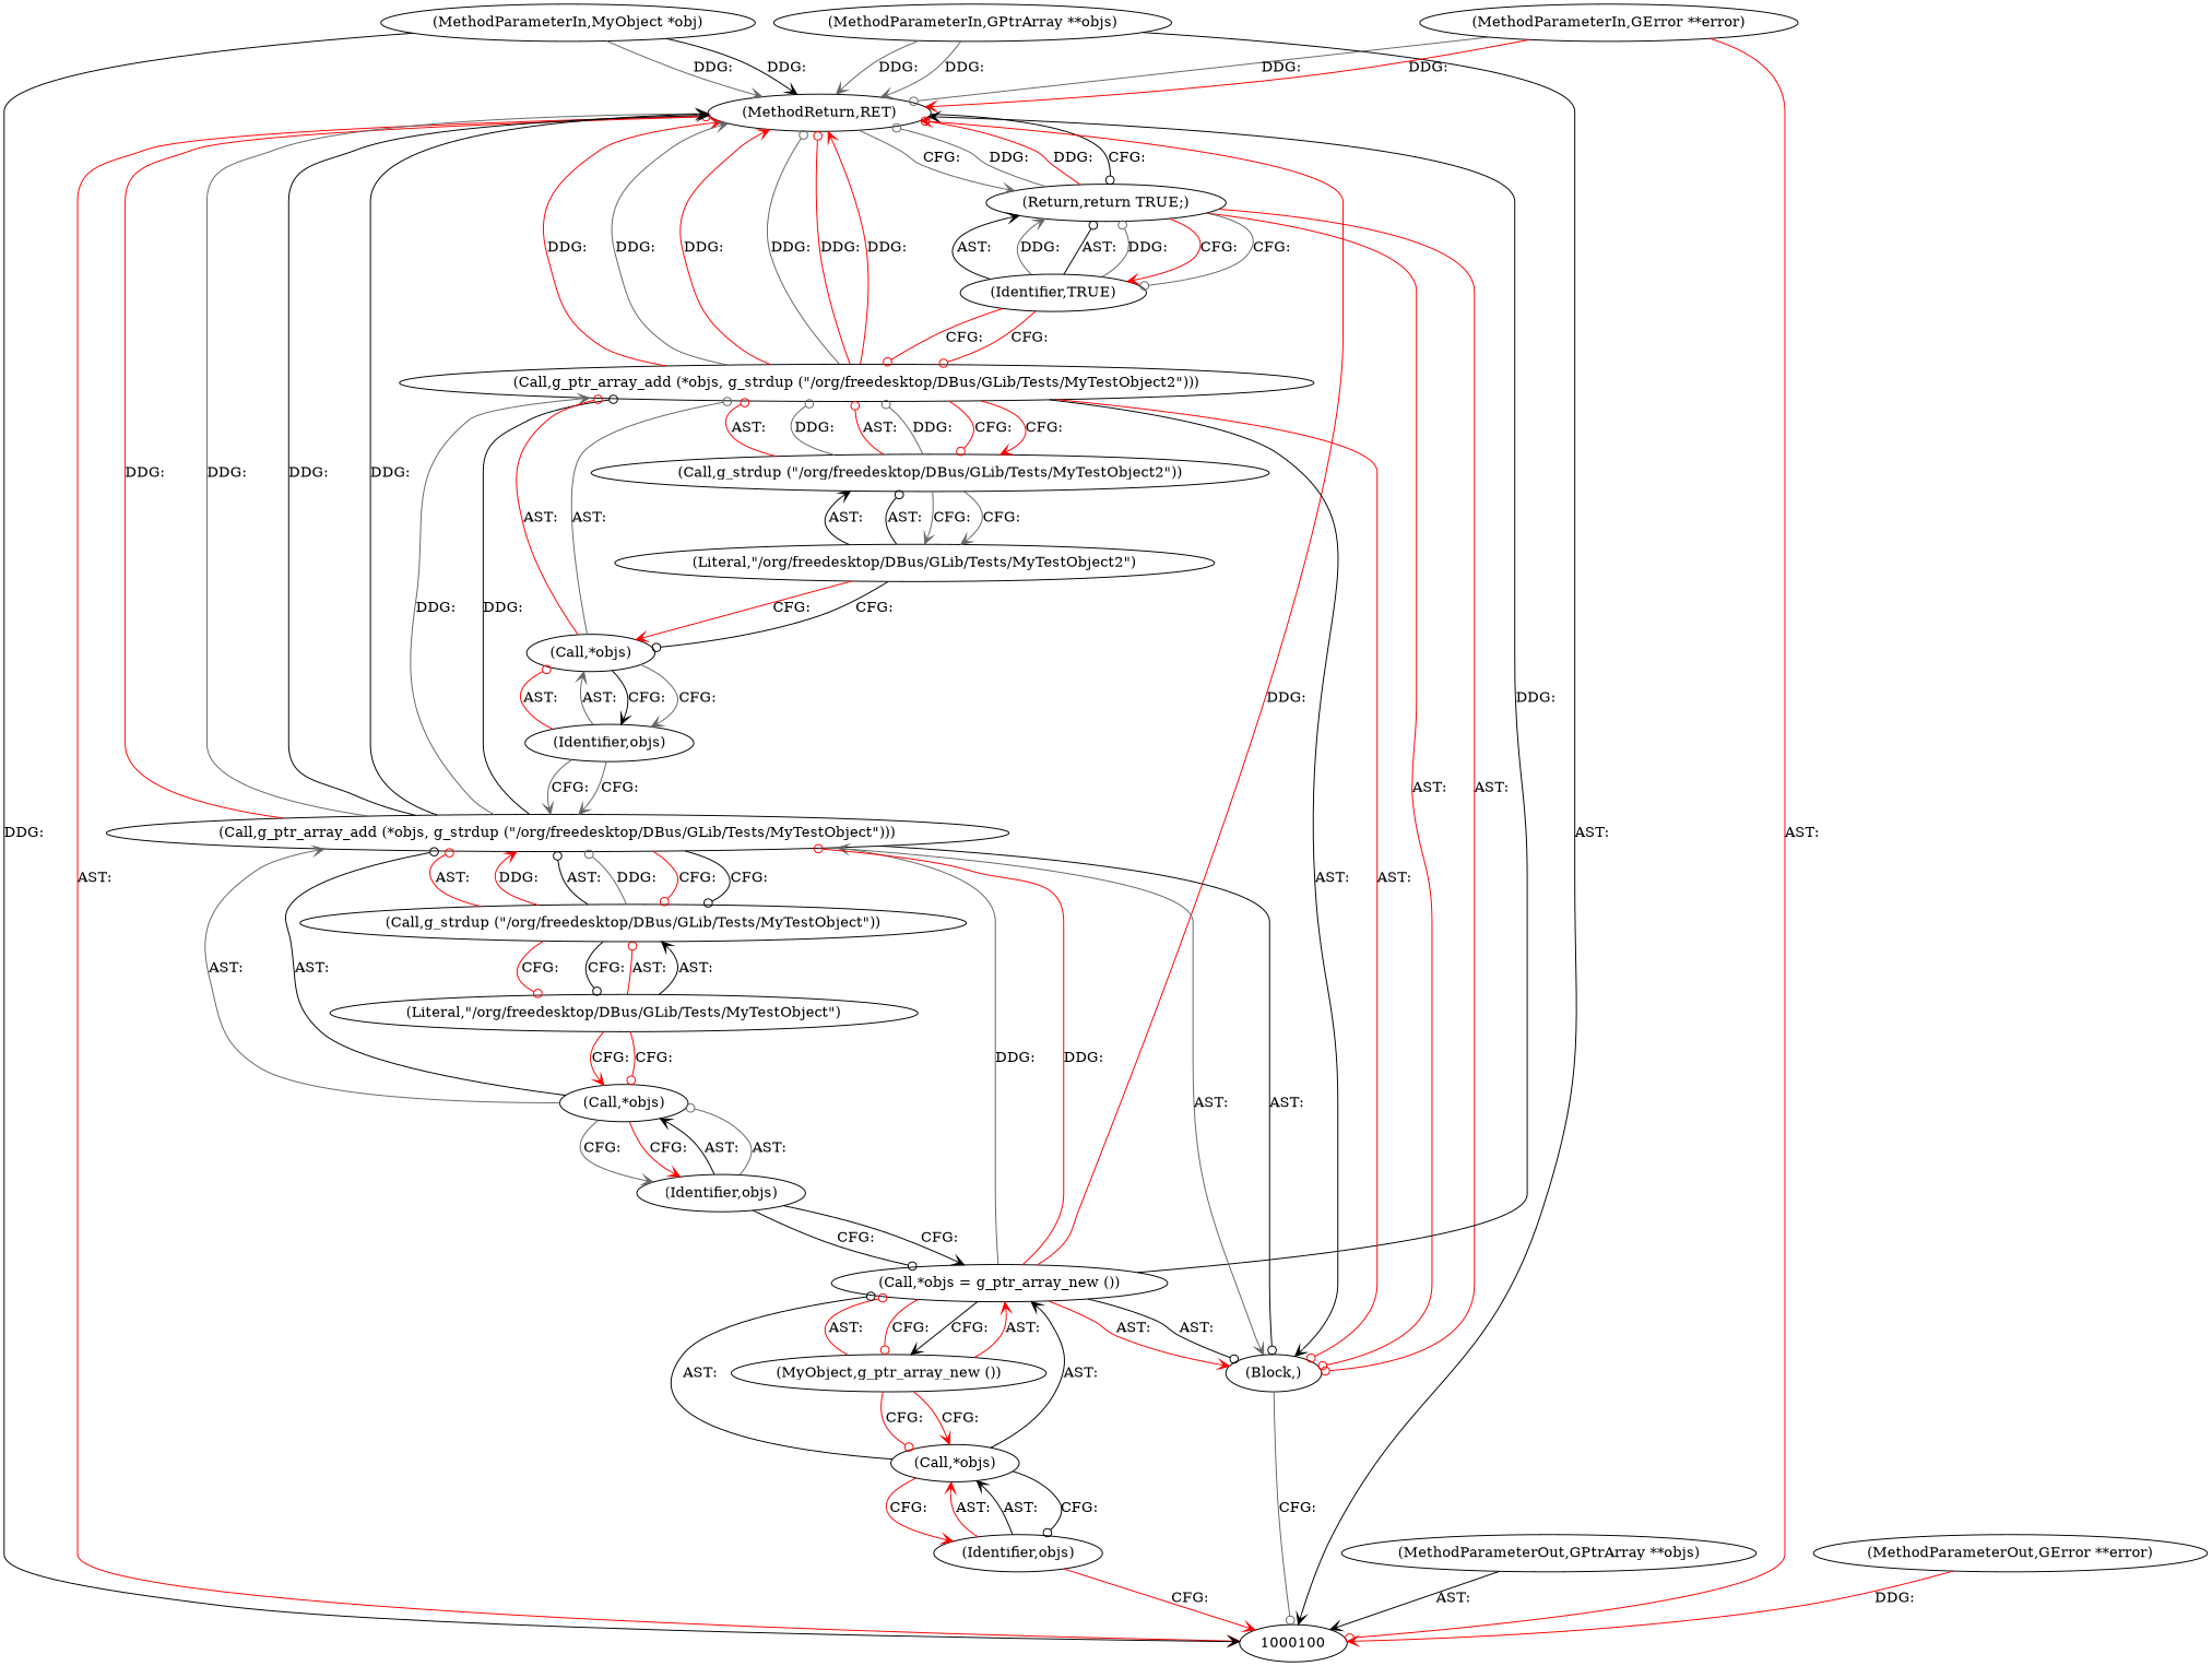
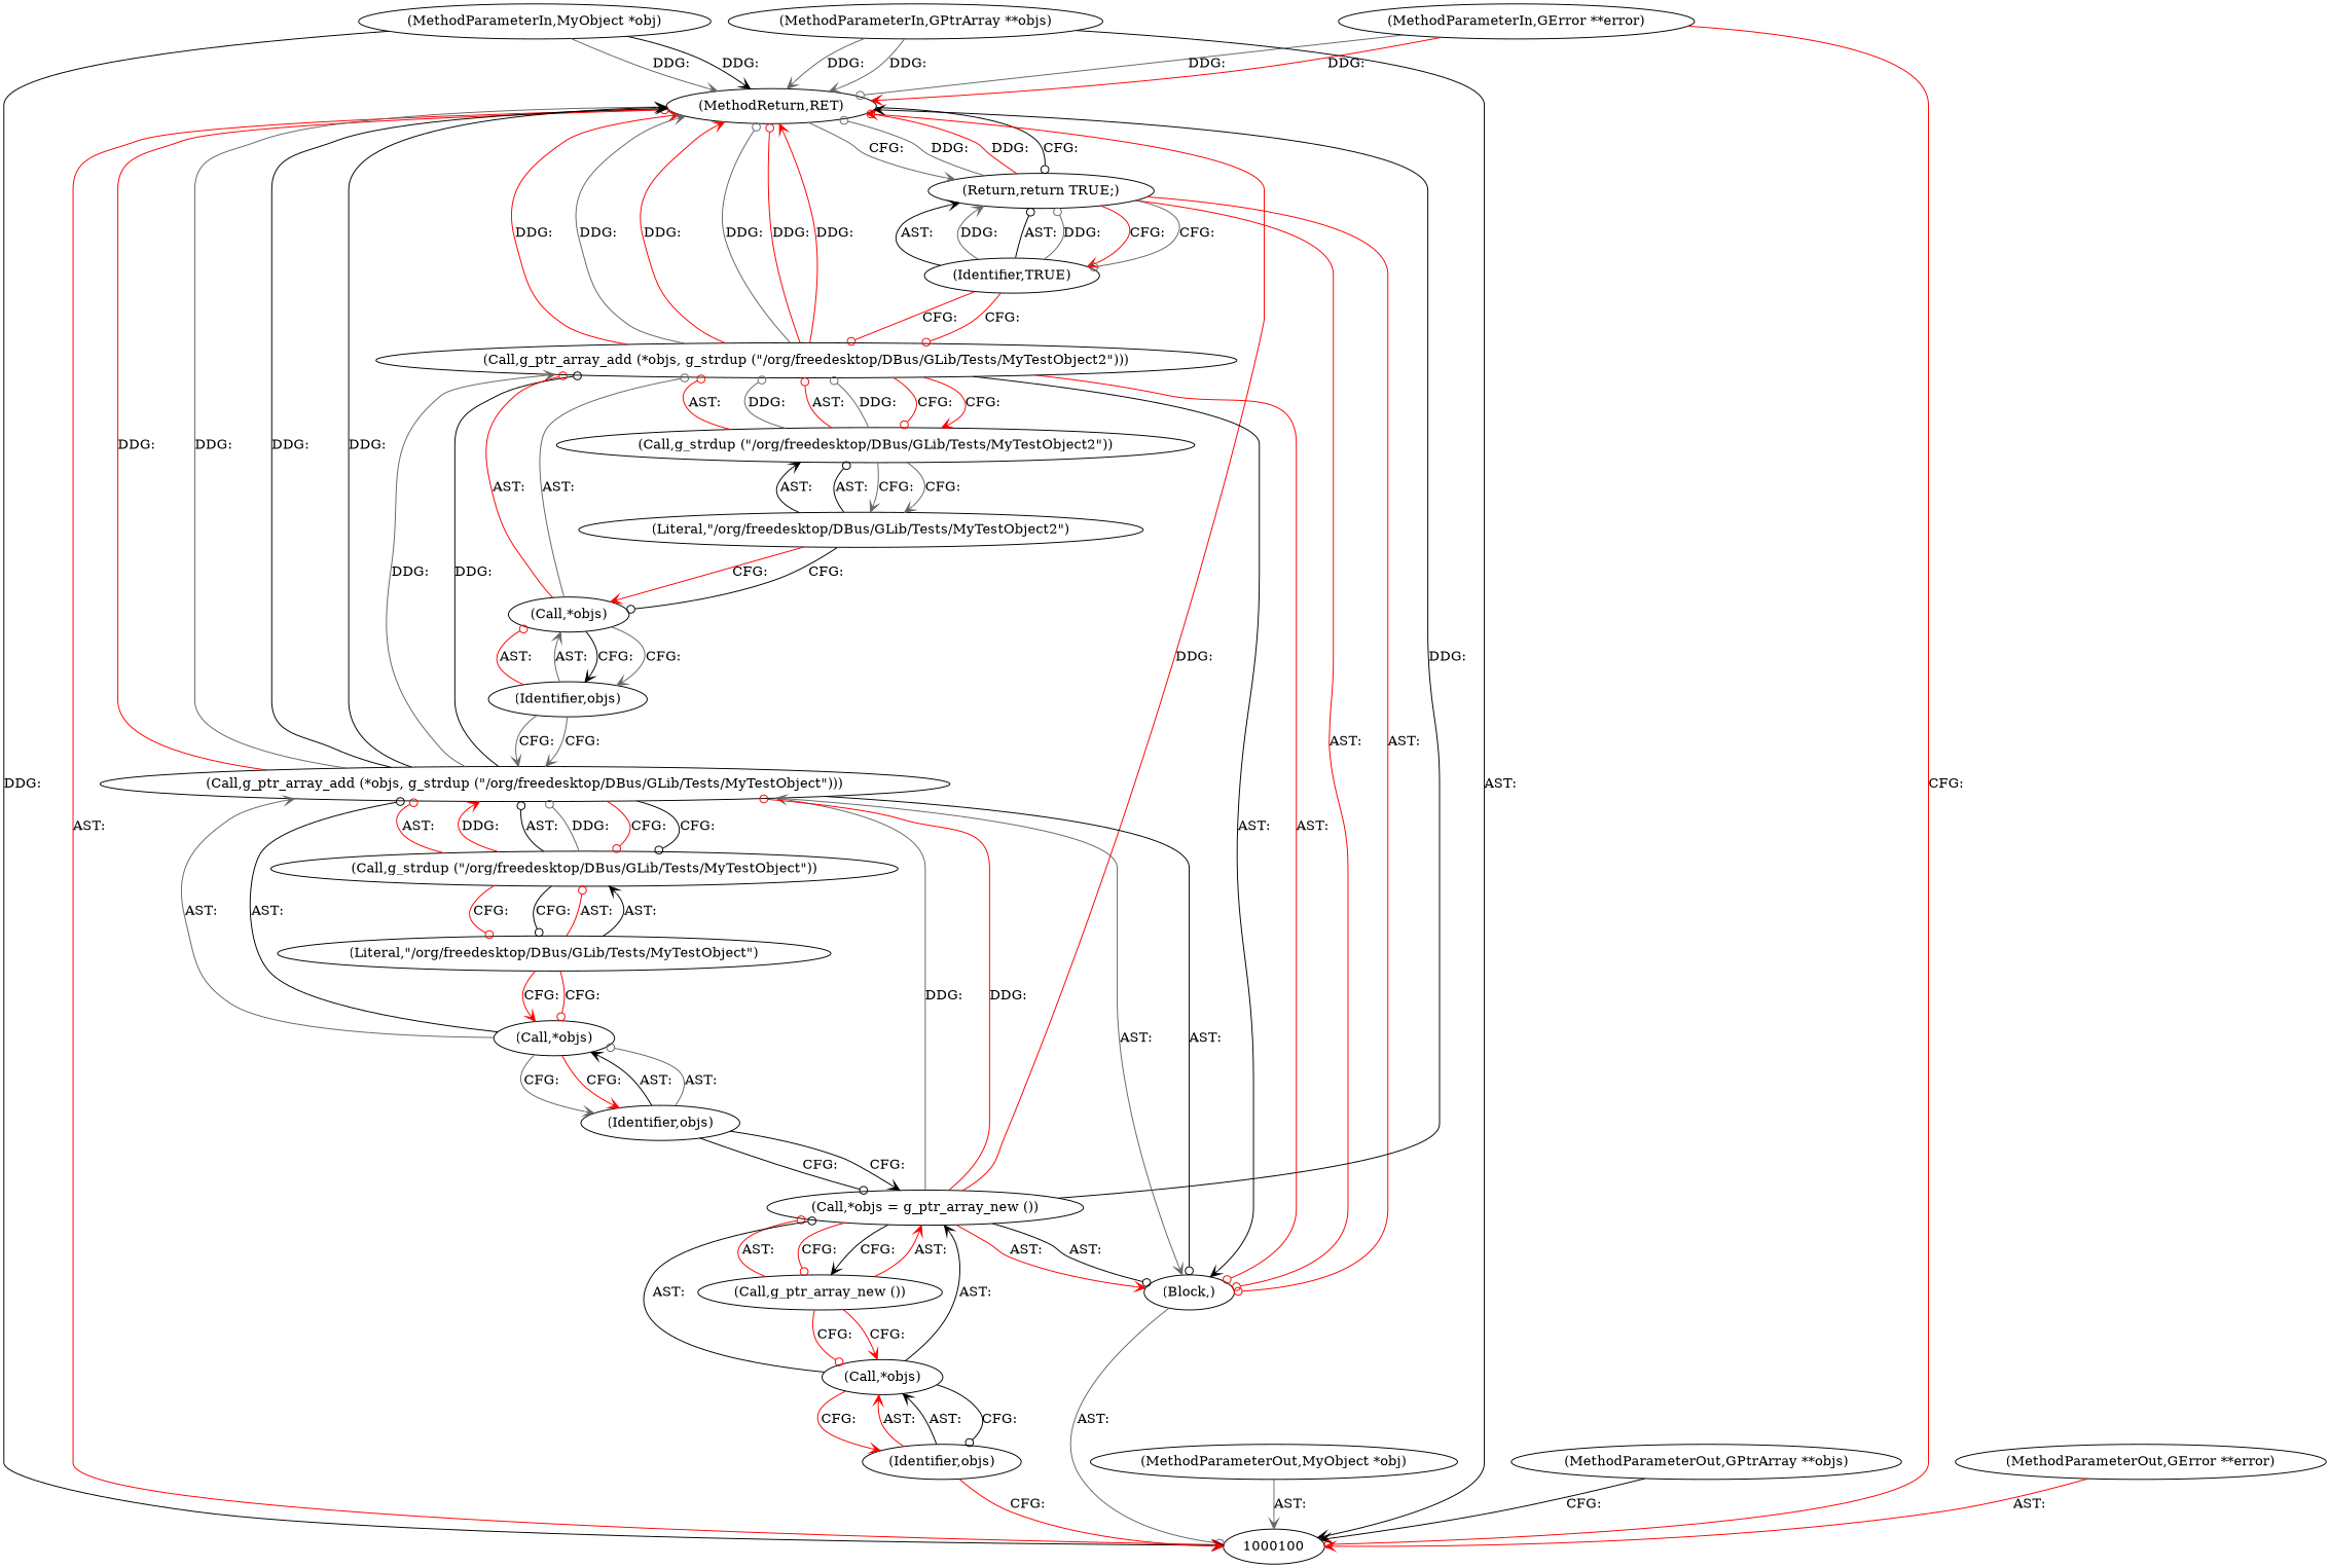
  digraph {
    edge [arrowhead=vee color=red]
    n1 [label="(MethodReturn,RET)"]
    n2 [label="(Return,return TRUE;)"]
    1000100
    n4 [label="(Block,)"]
    n5 [label="(Identifier,TRUE)"]
    n6 [label="(MethodParameterIn,MyObject *obj)"]
+   n7 [label="(MethodParameterOut,MyObject *obj)"]
    n8 [label="(MethodParameterIn,GPtrArray **objs)"]
    n9 [label="(MethodParameterOut,GPtrArray **objs)"]
    n10 [label="(MethodParameterIn,GError **error)"]
    n11 [label="(MethodParameterOut,GError **error)"]
-   n12 [label="(MyObject,g_ptr_array_new ())"]
+   n12 [label="(Call,g_ptr_array_new ())"]
    n13 [label="(Call,*objs = g_ptr_array_new ())"]
    n14 [label="(Call,*objs)"]
    n15 [label="(Call,g_ptr_array_add (*objs, g_strdup (\"/org/freedesktop/DBus/GLib/Tests/MyTestObject\")))"]
    n16 [label="(Identifier,objs)"]
    n17 [label="(Call,g_strdup (\"/org/freedesktop/DBus/GLib/Tests/MyTestObject\"))"]
    n18 [label="(Call,g_ptr_array_add (*objs, g_strdup (\"/org/freedesktop/DBus/GLib/Tests/MyTestObject2\")))"]
    n19 [label="(Call,*objs)"]
    n20 [label="(Identifier,objs)"]
    n21 [label="(Literal,\"/org/freedesktop/DBus/GLib/Tests/MyTestObject\")"]
    n22 [label="(Call,g_strdup (\"/org/freedesktop/DBus/GLib/Tests/MyTestObject2\"))"]
    n23 [label="(Call,*objs)"]
    n24 [label="(Identifier,objs)"]
    n25 [label="(Literal,\"/org/freedesktop/DBus/GLib/Tests/MyTestObject2\")"]
    n1 -> n2 [arrowhead=odot color=black label="CFG: "]
    n1 -> n2 [color=gray40 label="CFG: "]
    n1 -> 1000100 [label="AST: "]
    n2 -> n1 [arrowhead=odot color=gray40 label="DDG: "]
    n2 -> n1 [arrowhead=odot label="DDG: "]
    n2 -> n4 [arrowhead=odot label="AST: "]
    n2 -> n4 [arrowhead=odot label="AST: "]
    n2 -> n5 [label="CFG: "]
    n2 -> n5 [arrowhead=odot color=gray40 label="CFG: "]
-   n4 -> 1000100 [arrowhead=odot color=gray40 label="CFG: "]
+   n4 -> 1000100 [arrowhead=odot color=gray40 label="AST: "]
    n5 -> n2 [color=black label="AST: "]
    n5 -> n2 [color=gray40 label="DDG: "]
    n5 -> n2 [arrowhead=odot color=black label="AST: "]
    n5 -> n2 [arrowhead=odot color=gray40 label="DDG: "]
    n5 -> n18 [arrowhead=odot label="CFG: "]
    n5 -> n18 [arrowhead=odot label="CFG: "]
    n6 -> n1 [color=gray40 label="DDG: "]
    n6 -> n1 [color=black label="DDG: "]
    n6 -> 1000100 [color=black label="DDG: "]
+   n7 -> 1000100 [color=gray40 label="AST: "]
    n8 -> n1 [color=gray40 label="DDG: "]
    n8 -> n1 [color=gray40 label="DDG: "]
    n8 -> 1000100 [color=black label="AST: "]
-   n9 -> 1000100 [color=black label="AST: "]
+   n9 -> 1000100 [color=black label="CFG: "]
    n10 -> n1 [arrowhead=odot color=gray40 label="DDG: "]
    n10 -> n1 [label="DDG: "]
-   n10 -> 1000100 [arrowhead=odot label="AST: "]
-   n11 -> 1000100 [label="DDG: "]
+   n10 -> 1000100 [arrowhead=odot label="CFG: "]
+   n11 -> 1000100 [label="AST: "]
    n12 -> n13 [label="AST: "]
    n12 -> n13 [arrowhead=odot label="AST: "]
    n12 -> n14 [label="CFG: "]
    n12 -> n14 [arrowhead=odot label="CFG: "]
    n13 -> n1 [label="DDG: "]
    n13 -> n1 [color=black label="DDG: "]
    n13 -> n4 [label="AST: "]
    n13 -> n4 [arrowhead=odot color=black label="AST: "]
    n13 -> n12 [arrowhead=odot label="CFG: "]
    n13 -> n12 [color=black label="CFG: "]
    n13 -> n15 [color=gray40 label="DDG: "]
    n13 -> n15 [arrowhead=odot label="DDG: "]
    n14 -> n13 [arrowhead=odot color=black label="AST: "]
    n14 -> n13 [color=black label="AST: "]
    n14 -> n16 [arrowhead=odot color=black label="CFG: "]
    n14 -> n16 [label="CFG: "]
    n15 -> n1 [arrowhead=odot label="DDG: "]
    n15 -> n1 [color=gray40 label="DDG: "]
    n15 -> n1 [color=black label="DDG: "]
    n15 -> n1 [color=black label="DDG: "]
    n15 -> n4 [color=gray40 label="AST: "]
    n15 -> n4 [arrowhead=odot color=black label="AST: "]
    n15 -> n17 [arrowhead=odot label="CFG: "]
    n15 -> n17 [arrowhead=odot color=black label="CFG: "]
    n15 -> n18 [color=gray40 label="DDG: "]
    n15 -> n18 [arrowhead=odot color=black label="DDG: "]
    n16 -> 1000100 [label="CFG: "]
    n16 -> n14 [label="AST: "]
    n16 -> n14 [color=black label="AST: "]
    n17 -> n15 [arrowhead=odot label="AST: "]
    n17 -> n15 [label="DDG: "]
    n17 -> n15 [arrowhead=odot color=black label="AST: "]
    n17 -> n15 [arrowhead=odot color=gray40 label="DDG: "]
    n17 -> n21 [arrowhead=odot label="CFG: "]
    n17 -> n21 [arrowhead=odot color=black label="CFG: "]
    n18 -> n1 [arrowhead=odot label="DDG: "]
    n18 -> n1 [label="DDG: "]
    n18 -> n1 [label="DDG: "]
    n18 -> n1 [color=gray40 label="DDG: "]
    n18 -> n1 [label="DDG: "]
    n18 -> n1 [arrowhead=odot color=gray40 label="DDG: "]
    n18 -> n4 [color=black label="AST: "]
    n18 -> n4 [arrowhead=odot label="AST: "]
    n18 -> n22 [arrowhead=odot label="CFG: "]
    n18 -> n22 [label="CFG: "]
    n19 -> n15 [color=gray40 label="AST: "]
    n19 -> n15 [arrowhead=odot color=black label="AST: "]
    n19 -> n20 [color=gray40 label="CFG: "]
    n19 -> n20 [label="CFG: "]
    n20 -> n13 [arrowhead=odot color=black label="CFG: "]
    n20 -> n13 [color=black label="CFG: "]
    n20 -> n19 [color=black label="AST: "]
    n20 -> n19 [arrowhead=odot color=gray40 label="AST: "]
    n21 -> n17 [arrowhead=odot label="AST: "]
    n21 -> n17 [color=black label="AST: "]
    n21 -> n19 [label="CFG: "]
    n21 -> n19 [arrowhead=odot label="CFG: "]
    n22 -> n18 [arrowhead=odot label="AST: "]
    n22 -> n18 [arrowhead=odot color=gray40 label="DDG: "]
    n22 -> n18 [arrowhead=odot label="AST: "]
    n22 -> n18 [arrowhead=odot color=gray40 label="DDG: "]
    n22 -> n25 [color=gray40 label="CFG: "]
    n22 -> n25 [color=gray40 label="CFG: "]
    n23 -> n18 [arrowhead=odot label="AST: "]
    n23 -> n18 [arrowhead=odot color=gray40 label="AST: "]
    n23 -> n24 [color=black label="CFG: "]
    n23 -> n24 [color=gray40 label="CFG: "]
    n24 -> n15 [color=gray40 label="CFG: "]
    n24 -> n15 [color=gray40 label="CFG: "]
    n24 -> n23 [arrowhead=odot label="AST: "]
    n24 -> n23 [color=gray40 label="AST: "]
    n25 -> n22 [color=black label="AST: "]
    n25 -> n22 [arrowhead=odot color=black label="AST: "]
    n25 -> n23 [label="CFG: "]
    n25 -> n23 [arrowhead=odot color=black label="CFG: "]
  }
